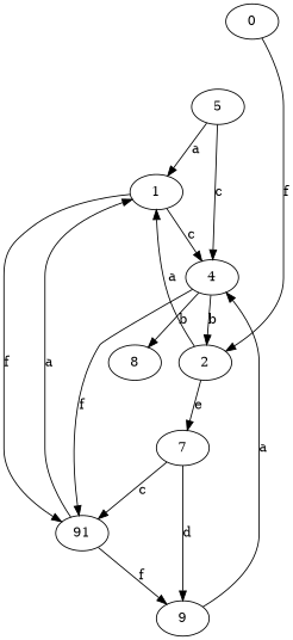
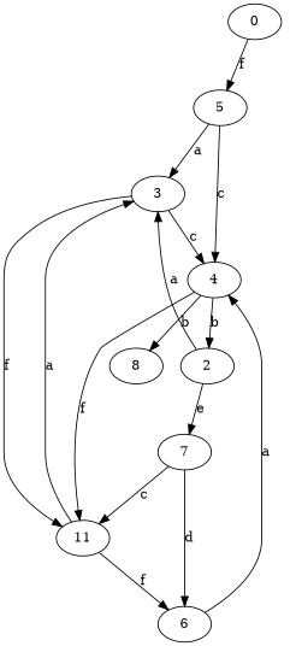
  strict digraph {
    n1 [label=5]
    0
-   1
+   1 [label=3]
    4
-   11 [label=91]
+   11
    2
    8
-   6 [label=9]
+   6
    7
    n1 -> 1 [label=a]
    n1 -> 4 [label=c]
-   0 -> 2 [label=f]
+   0 -> n1 [label=f]
    1 -> 4 [label=c]
    1 -> 11 [label=f]
    4 -> 11 [label=f]
    4 -> 2 [label=b]
    4 -> 8 [label=b]
    11 -> 1 [label=a]
    11 -> 6 [label=f]
    2 -> 1 [label=a]
    2 -> 7 [label=e]
    6 -> 4 [label=a]
    7 -> 11 [label=c]
    7 -> 6 [label=d]
  }
